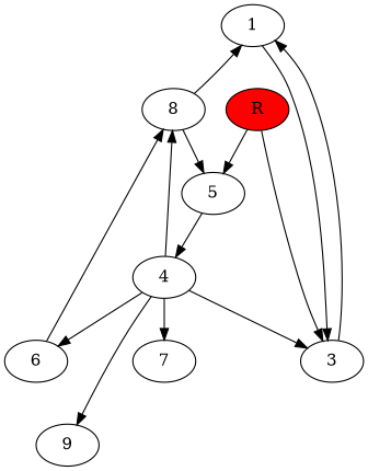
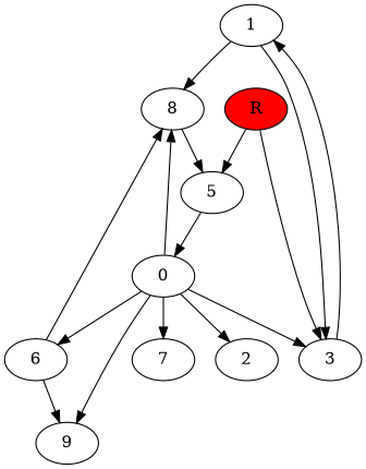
  digraph {
    1
    3
    8
    5
-   4
+   4 [label=0]
+   2
    6
    7
    9
    R [fillcolor="#ff0000" style=filled]
    1 -> 3
-   8 -> 1
+   1 -> 8
    3 -> 1
    8 -> 5
    5 -> 4
    4 -> 3
    4 -> 8
+   4 -> 2
    4 -> 6
    4 -> 7
    4 -> 9
    6 -> 8
+   6 -> 9
    R -> 3
    R -> 5
  }
